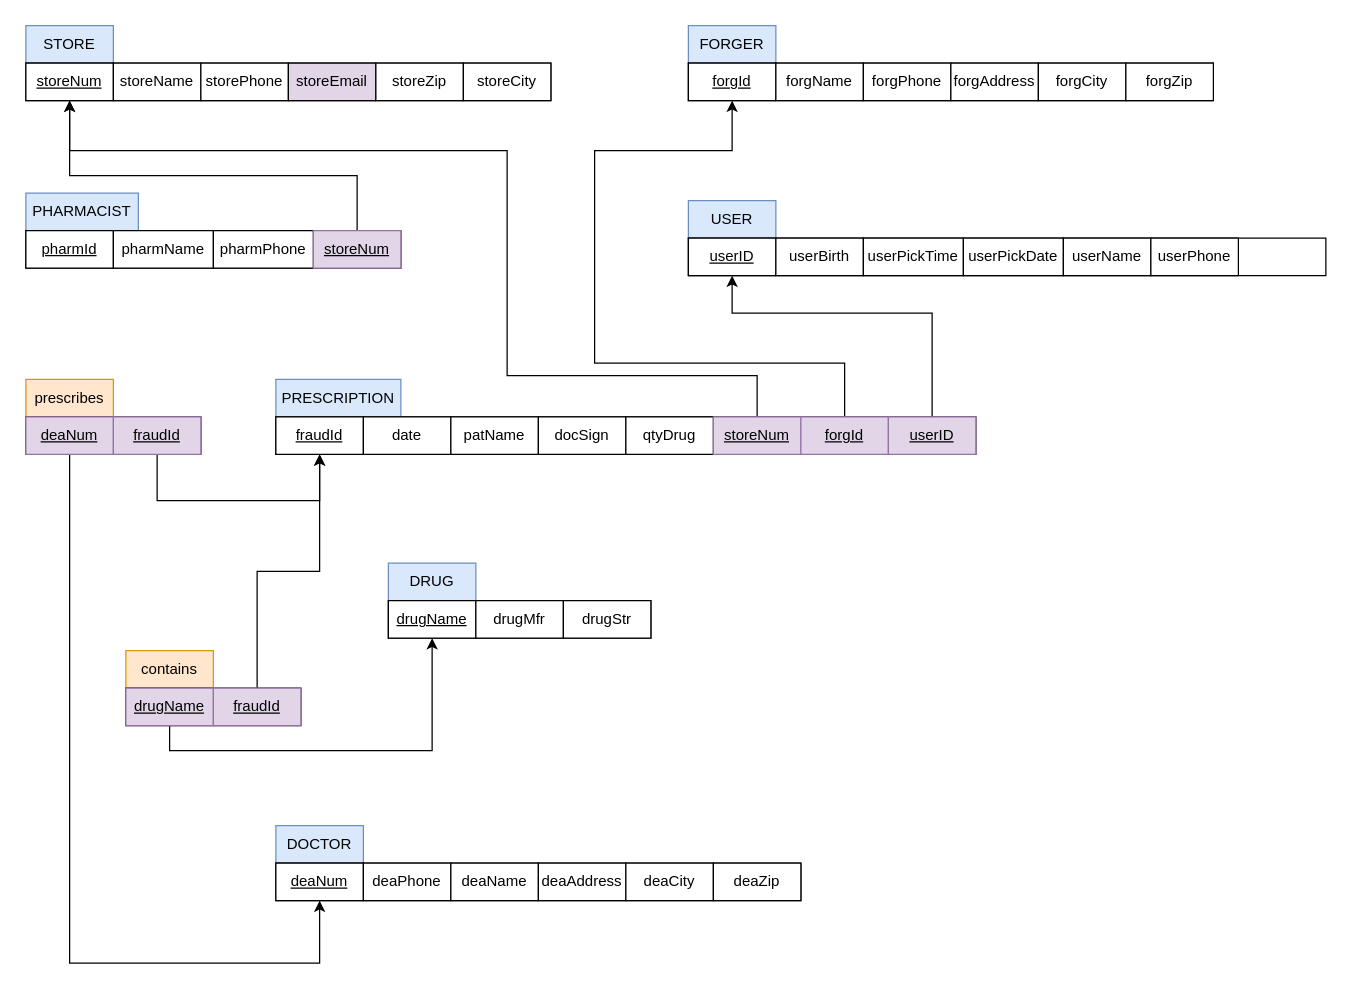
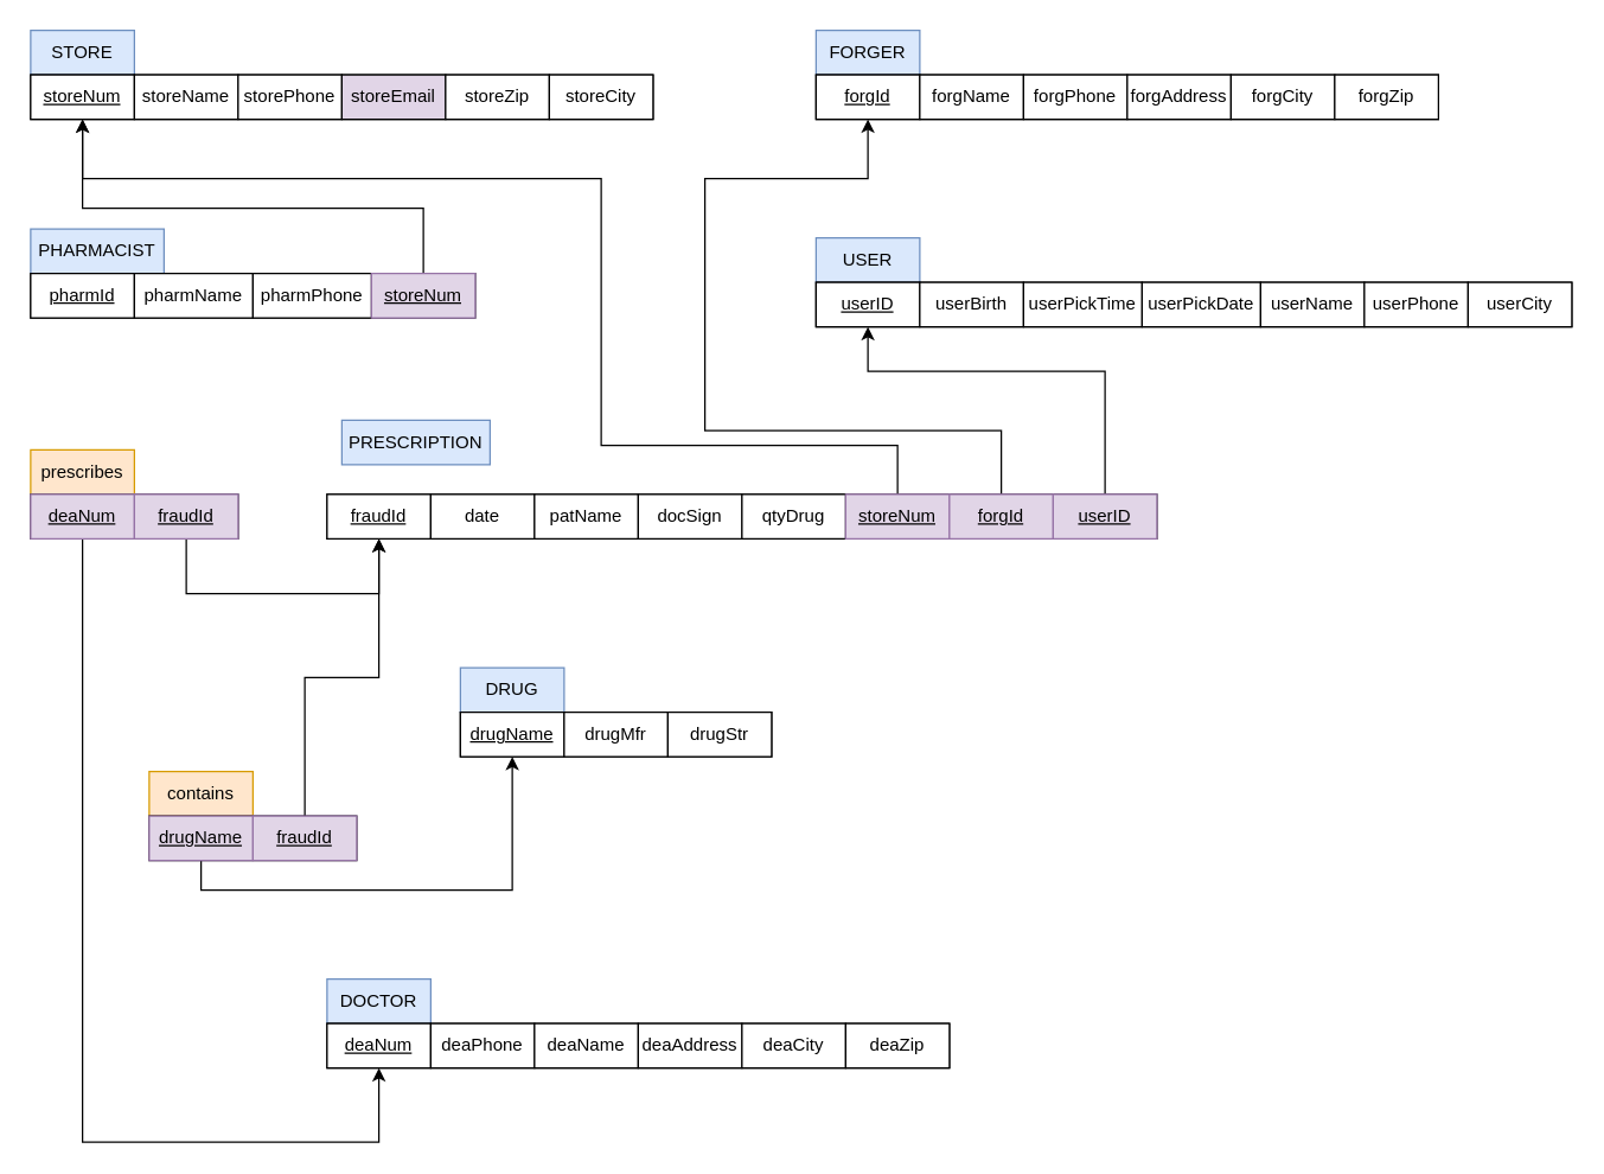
  <mxCell id="0" />
  <mxCell id="1" parent="0" />
  <mxCell id="2" value="STORE" style="rounded=0;whiteSpace=wrap;html=1;fillColor=#dae8fc;strokeColor=#6c8ebf;" vertex="1" parent="1"><mxGeometry x="20" y="20" width="70" height="30" as="geometry" /></mxCell>
  <mxCell id="3" value="" style="rounded=0;whiteSpace=wrap;html=1;" vertex="1" parent="1"><mxGeometry x="20" y="50" width="420" height="30" as="geometry" /></mxCell>
  <mxCell id="4" value="&lt;u&gt;storeNum&lt;/u&gt;" style="rounded=0;whiteSpace=wrap;html=1;" vertex="1" parent="1"><mxGeometry x="20" y="50" width="70" height="30" as="geometry" /></mxCell>
  <mxCell id="5" value="storeName" style="rounded=0;whiteSpace=wrap;html=1;" vertex="1" parent="1"><mxGeometry x="90" y="50" width="70" height="30" as="geometry" /></mxCell>
  <mxCell id="6" value="storePhone" style="rounded=0;whiteSpace=wrap;html=1;" vertex="1" parent="1"><mxGeometry x="160" y="50" width="70" height="30" as="geometry" /></mxCell>
  <mxCell id="7" value="storeEmail" style="rounded=0;whiteSpace=wrap;html=1;fillColor=#e1d5e7;" vertex="1" parent="1"><mxGeometry x="230" y="50" width="70" height="30" as="geometry" /></mxCell>
  <mxCell id="8" value="storeZip" style="rounded=0;whiteSpace=wrap;html=1;" vertex="1" parent="1"><mxGeometry x="300" y="50" width="70" height="30" as="geometry" /></mxCell>
  <mxCell id="9" value="storeCity" style="rounded=0;whiteSpace=wrap;html=1;" vertex="1" parent="1"><mxGeometry x="370" y="50" width="70" height="30" as="geometry" /></mxCell>
  <mxCell id="10" value="PHARMACIST" style="rounded=0;whiteSpace=wrap;html=1;fillColor=#dae8fc;strokeColor=#6c8ebf;" vertex="1" parent="1"><mxGeometry x="20" y="154" width="90" height="30" as="geometry" /></mxCell>
  <mxCell id="11" value="" style="rounded=0;whiteSpace=wrap;html=1;" vertex="1" parent="1"><mxGeometry x="20" y="184" width="300" height="30" as="geometry" /></mxCell>
  <mxCell id="12" value="&lt;u&gt;pharmId&lt;/u&gt;" style="rounded=0;whiteSpace=wrap;html=1;" vertex="1" parent="1"><mxGeometry x="20" y="184" width="70" height="30" as="geometry" /></mxCell>
  <mxCell id="13" value="pharmName" style="rounded=0;whiteSpace=wrap;html=1;" vertex="1" parent="1"><mxGeometry x="90" y="184" width="80" height="30" as="geometry" /></mxCell>
  <mxCell id="14" value="pharmPhone" style="rounded=0;whiteSpace=wrap;html=1;" vertex="1" parent="1"><mxGeometry x="170" y="184" width="80" height="30" as="geometry" /></mxCell>
  <mxCell id="15" style="edgeStyle=orthogonalEdgeStyle;rounded=0;orthogonalLoop=1;jettySize=auto;html=1;exitX=0.5;exitY=0;exitDx=0;exitDy=0;entryX=0.5;entryY=1;entryDx=0;entryDy=0;" edge="1" parent="1" source="16" target="4"><mxGeometry relative="1" as="geometry"><Array as="points"><mxPoint x="285" y="140" /><mxPoint x="55" y="140" /></Array></mxGeometry></mxCell>
  <mxCell id="16" value="&lt;u&gt;storeNum&lt;/u&gt;" style="rounded=0;whiteSpace=wrap;html=1;fillColor=#e1d5e7;strokeColor=#9673a6;" vertex="1" parent="1"><mxGeometry x="250" y="184" width="70" height="30" as="geometry" /></mxCell>
  <mxCell id="17" value="FORGER" style="rounded=0;whiteSpace=wrap;html=1;fillColor=#dae8fc;strokeColor=#6c8ebf;" vertex="1" parent="1"><mxGeometry x="550" y="20" width="70" height="30" as="geometry" /></mxCell>
  <mxCell id="18" value="" style="rounded=0;whiteSpace=wrap;html=1;" vertex="1" parent="1"><mxGeometry x="550" y="50" width="420" height="30" as="geometry" /></mxCell>
  <mxCell id="19" value="&lt;u&gt;forgId&lt;/u&gt;" style="rounded=0;whiteSpace=wrap;html=1;" vertex="1" parent="1"><mxGeometry x="550" y="50" width="70" height="30" as="geometry" /></mxCell>
  <mxCell id="20" value="forgName" style="rounded=0;whiteSpace=wrap;html=1;" vertex="1" parent="1"><mxGeometry x="620" y="50" width="70" height="30" as="geometry" /></mxCell>
  <mxCell id="21" value="forgPhone" style="rounded=0;whiteSpace=wrap;html=1;" vertex="1" parent="1"><mxGeometry x="690" y="50" width="70" height="30" as="geometry" /></mxCell>
  <mxCell id="22" value="forgAddress" style="rounded=0;whiteSpace=wrap;html=1;" vertex="1" parent="1"><mxGeometry x="760" y="50" width="70" height="30" as="geometry" /></mxCell>
  <mxCell id="23" value="forgCity" style="rounded=0;whiteSpace=wrap;html=1;" vertex="1" parent="1"><mxGeometry x="830" y="50" width="70" height="30" as="geometry" /></mxCell>
  <mxCell id="24" value="forgZip" style="rounded=0;whiteSpace=wrap;html=1;" vertex="1" parent="1"><mxGeometry x="900" y="50" width="70" height="30" as="geometry" /></mxCell>
- <mxCell id="25" value="PRESCRIPTION" style="rounded=0;whiteSpace=wrap;html=1;fillColor=#dae8fc;strokeColor=#6c8ebf;" vertex="1" parent="1"><mxGeometry x="220" y="303" width="100" height="30" as="geometry" /></mxCell>
+ <mxCell id="25" value="PRESCRIPTION" style="rounded=0;whiteSpace=wrap;html=1;fillColor=#dae8fc;strokeColor=#6c8ebf;" vertex="1" parent="1"><mxGeometry x="230" y="283" width="100" height="30" as="geometry" /></mxCell>
  <mxCell id="26" value="" style="rounded=0;whiteSpace=wrap;html=1;" vertex="1" parent="1"><mxGeometry x="220" y="333" width="560" height="30" as="geometry" /></mxCell>
  <mxCell id="27" value="&lt;u&gt;fraudId&lt;/u&gt;" style="rounded=0;whiteSpace=wrap;html=1;" vertex="1" parent="1"><mxGeometry x="220" y="333" width="70" height="30" as="geometry" /></mxCell>
  <mxCell id="28" value="date" style="rounded=0;whiteSpace=wrap;html=1;" vertex="1" parent="1"><mxGeometry x="290" y="333" width="70" height="30" as="geometry" /></mxCell>
  <mxCell id="29" value="patName" style="rounded=0;whiteSpace=wrap;html=1;" vertex="1" parent="1"><mxGeometry x="360" y="333" width="70" height="30" as="geometry" /></mxCell>
  <mxCell id="30" value="docSign" style="rounded=0;whiteSpace=wrap;html=1;" vertex="1" parent="1"><mxGeometry x="430" y="333" width="70" height="30" as="geometry" /></mxCell>
  <mxCell id="31" value="qtyDrug" style="rounded=0;whiteSpace=wrap;html=1;" vertex="1" parent="1"><mxGeometry x="500" y="333" width="70" height="30" as="geometry" /></mxCell>
  <mxCell id="32" style="edgeStyle=orthogonalEdgeStyle;rounded=0;orthogonalLoop=1;jettySize=auto;html=1;exitX=0.5;exitY=0;exitDx=0;exitDy=0;entryX=0.5;entryY=1;entryDx=0;entryDy=0;" edge="1" parent="1" source="33" target="4"><mxGeometry relative="1" as="geometry"><Array as="points"><mxPoint x="605" y="300" /><mxPoint x="405" y="300" /><mxPoint x="405" y="120" /><mxPoint x="55" y="120" /></Array></mxGeometry></mxCell>
  <mxCell id="33" value="&lt;u&gt;storeNum&lt;/u&gt;" style="rounded=0;whiteSpace=wrap;html=1;fillColor=#e1d5e7;strokeColor=#9673a6;" vertex="1" parent="1"><mxGeometry x="570" y="333" width="70" height="30" as="geometry" /></mxCell>
  <mxCell id="34" value="DRUG" style="rounded=0;whiteSpace=wrap;html=1;fillColor=#dae8fc;strokeColor=#6c8ebf;" vertex="1" parent="1"><mxGeometry x="310" y="450" width="70" height="30" as="geometry" /></mxCell>
  <mxCell id="35" value="" style="rounded=0;whiteSpace=wrap;html=1;" vertex="1" parent="1"><mxGeometry x="310" y="480" width="210" height="30" as="geometry" /></mxCell>
  <mxCell id="36" value="&lt;u&gt;drugName&lt;/u&gt;" style="rounded=0;whiteSpace=wrap;html=1;" vertex="1" parent="1"><mxGeometry x="310" y="480" width="70" height="30" as="geometry" /></mxCell>
  <mxCell id="37" value="drugMfr" style="rounded=0;whiteSpace=wrap;html=1;" vertex="1" parent="1"><mxGeometry x="380" y="480" width="70" height="30" as="geometry" /></mxCell>
  <mxCell id="38" value="drugStr" style="rounded=0;whiteSpace=wrap;html=1;" vertex="1" parent="1"><mxGeometry x="450" y="480" width="70" height="30" as="geometry" /></mxCell>
  <mxCell id="39" value="DOCTOR" style="rounded=0;whiteSpace=wrap;html=1;fillColor=#dae8fc;strokeColor=#6c8ebf;" vertex="1" parent="1"><mxGeometry x="220" y="660" width="70" height="30" as="geometry" /></mxCell>
  <mxCell id="40" value="" style="rounded=0;whiteSpace=wrap;html=1;" vertex="1" parent="1"><mxGeometry x="220" y="690" width="420" height="30" as="geometry" /></mxCell>
  <mxCell id="41" value="&lt;u&gt;deaNum&lt;/u&gt;" style="rounded=0;whiteSpace=wrap;html=1;" vertex="1" parent="1"><mxGeometry x="220" y="690" width="70" height="30" as="geometry" /></mxCell>
  <mxCell id="42" value="deaPhone" style="rounded=0;whiteSpace=wrap;html=1;" vertex="1" parent="1"><mxGeometry x="290" y="690" width="70" height="30" as="geometry" /></mxCell>
  <mxCell id="43" value="deaName" style="rounded=0;whiteSpace=wrap;html=1;" vertex="1" parent="1"><mxGeometry x="360" y="690" width="70" height="30" as="geometry" /></mxCell>
  <mxCell id="44" value="deaAddress" style="rounded=0;whiteSpace=wrap;html=1;" vertex="1" parent="1"><mxGeometry x="430" y="690" width="70" height="30" as="geometry" /></mxCell>
  <mxCell id="45" value="deaCity" style="rounded=0;whiteSpace=wrap;html=1;" vertex="1" parent="1"><mxGeometry x="500" y="690" width="70" height="30" as="geometry" /></mxCell>
  <mxCell id="46" value="deaZip" style="rounded=0;whiteSpace=wrap;html=1;" vertex="1" parent="1"><mxGeometry x="570" y="690" width="70" height="30" as="geometry" /></mxCell>
  <mxCell id="47" value="USER" style="rounded=0;whiteSpace=wrap;html=1;fillColor=#dae8fc;strokeColor=#6c8ebf;" vertex="1" parent="1"><mxGeometry x="550" y="160" width="70" height="30" as="geometry" /></mxCell>
  <mxCell id="48" value="" style="rounded=0;whiteSpace=wrap;html=1;" vertex="1" parent="1"><mxGeometry x="550" y="190" width="510" height="30" as="geometry" /></mxCell>
  <mxCell id="49" value="&lt;u&gt;userID&lt;/u&gt;" style="rounded=0;whiteSpace=wrap;html=1;" vertex="1" parent="1"><mxGeometry x="550" y="190" width="70" height="30" as="geometry" /></mxCell>
  <mxCell id="50" value="userBirth" style="rounded=0;whiteSpace=wrap;html=1;" vertex="1" parent="1"><mxGeometry x="620" y="190" width="70" height="30" as="geometry" /></mxCell>
  <mxCell id="51" value="userPickTime" style="rounded=0;whiteSpace=wrap;html=1;" vertex="1" parent="1"><mxGeometry x="690" y="190" width="80" height="30" as="geometry" /></mxCell>
  <mxCell id="52" value="userPickDate" style="rounded=0;whiteSpace=wrap;html=1;" vertex="1" parent="1"><mxGeometry x="770" y="190" width="80" height="30" as="geometry" /></mxCell>
  <mxCell id="53" value="userName" style="rounded=0;whiteSpace=wrap;html=1;" vertex="1" parent="1"><mxGeometry x="850" y="190" width="70" height="30" as="geometry" /></mxCell>
  <mxCell id="54" value="userPhone" style="rounded=0;whiteSpace=wrap;html=1;" vertex="1" parent="1"><mxGeometry x="920" y="190" width="70" height="30" as="geometry" /></mxCell>
+ <mxCell id="55" value="userCity" style="rounded=0;whiteSpace=wrap;html=1;" vertex="1" parent="1"><mxGeometry x="990" y="190" width="70" height="30" as="geometry" /></mxCell>
  <mxCell id="56" value="prescribes" style="rounded=0;whiteSpace=wrap;html=1;fillColor=#ffe6cc;strokeColor=#d79b00;" vertex="1" parent="1"><mxGeometry x="20" y="303" width="70" height="30" as="geometry" /></mxCell>
  <mxCell id="57" value="" style="rounded=0;whiteSpace=wrap;html=1;" vertex="1" parent="1"><mxGeometry x="20" y="333" width="140" height="30" as="geometry" /></mxCell>
  <mxCell id="58" style="edgeStyle=orthogonalEdgeStyle;rounded=0;orthogonalLoop=1;jettySize=auto;html=1;exitX=0.5;exitY=1;exitDx=0;exitDy=0;entryX=0.5;entryY=1;entryDx=0;entryDy=0;" edge="1" parent="1" source="59" target="41"><mxGeometry relative="1" as="geometry"><Array as="points"><mxPoint x="55" y="770" /><mxPoint x="255" y="770" /></Array></mxGeometry></mxCell>
  <mxCell id="59" value="&lt;u&gt;deaNum&lt;/u&gt;" style="rounded=0;whiteSpace=wrap;html=1;fillColor=#e1d5e7;strokeColor=#9673a6;" vertex="1" parent="1"><mxGeometry x="20" y="333" width="70" height="30" as="geometry" /></mxCell>
  <mxCell id="60" style="edgeStyle=orthogonalEdgeStyle;rounded=0;orthogonalLoop=1;jettySize=auto;html=1;exitX=0.5;exitY=1;exitDx=0;exitDy=0;entryX=0.5;entryY=1;entryDx=0;entryDy=0;" edge="1" parent="1" source="61" target="27"><mxGeometry relative="1" as="geometry"><Array as="points"><mxPoint x="125" y="400" /><mxPoint x="255" y="400" /></Array></mxGeometry></mxCell>
  <mxCell id="61" value="&lt;u&gt;fraudId&lt;/u&gt;" style="rounded=0;whiteSpace=wrap;html=1;fillColor=#e1d5e7;strokeColor=#9673a6;" vertex="1" parent="1"><mxGeometry x="90" y="333" width="70" height="30" as="geometry" /></mxCell>
  <mxCell id="62" style="edgeStyle=orthogonalEdgeStyle;rounded=0;orthogonalLoop=1;jettySize=auto;html=1;exitX=0.5;exitY=0;exitDx=0;exitDy=0;entryX=0.5;entryY=1;entryDx=0;entryDy=0;" edge="1" parent="1" source="63" target="19"><mxGeometry relative="1" as="geometry"><Array as="points"><mxPoint x="675" y="290" /><mxPoint x="475" y="290" /><mxPoint x="475" y="120" /><mxPoint x="585" y="120" /></Array></mxGeometry></mxCell>
  <mxCell id="63" value="&lt;u&gt;forgId&lt;/u&gt;" style="rounded=0;whiteSpace=wrap;html=1;fillColor=#e1d5e7;strokeColor=#9673a6;" vertex="1" parent="1"><mxGeometry x="640" y="333" width="70" height="30" as="geometry" /></mxCell>
  <mxCell id="64" style="edgeStyle=orthogonalEdgeStyle;rounded=0;orthogonalLoop=1;jettySize=auto;html=1;exitX=0.5;exitY=0;exitDx=0;exitDy=0;entryX=0.5;entryY=1;entryDx=0;entryDy=0;" edge="1" parent="1" source="65" target="49"><mxGeometry relative="1" as="geometry"><Array as="points"><mxPoint x="745" y="250" /><mxPoint x="585" y="250" /></Array></mxGeometry></mxCell>
  <mxCell id="65" value="&lt;u&gt;userID&lt;/u&gt;" style="rounded=0;whiteSpace=wrap;html=1;fillColor=#e1d5e7;strokeColor=#9673a6;" vertex="1" parent="1"><mxGeometry x="710" y="333" width="70" height="30" as="geometry" /></mxCell>
  <mxCell id="66" value="contains" style="rounded=0;whiteSpace=wrap;html=1;fillColor=#ffe6cc;strokeColor=#d79b00;" vertex="1" parent="1"><mxGeometry x="100" y="520" width="70" height="30" as="geometry" /></mxCell>
  <mxCell id="67" value="" style="rounded=0;whiteSpace=wrap;html=1;" vertex="1" parent="1"><mxGeometry x="100" y="550" width="140" height="30" as="geometry" /></mxCell>
  <mxCell id="68" style="edgeStyle=orthogonalEdgeStyle;rounded=0;orthogonalLoop=1;jettySize=auto;html=1;exitX=0.5;exitY=1;exitDx=0;exitDy=0;entryX=0.5;entryY=1;entryDx=0;entryDy=0;" edge="1" parent="1" source="69" target="36"><mxGeometry relative="1" as="geometry" /></mxCell>
  <mxCell id="69" value="&lt;u&gt;drugName&lt;/u&gt;" style="rounded=0;whiteSpace=wrap;html=1;fillColor=#e1d5e7;strokeColor=#9673a6;" vertex="1" parent="1"><mxGeometry x="100" y="550" width="70" height="30" as="geometry" /></mxCell>
  <mxCell id="70" style="edgeStyle=orthogonalEdgeStyle;rounded=0;orthogonalLoop=1;jettySize=auto;html=1;exitX=0.5;exitY=0;exitDx=0;exitDy=0;entryX=0.5;entryY=1;entryDx=0;entryDy=0;" edge="1" parent="1" source="71" target="27"><mxGeometry relative="1" as="geometry" /></mxCell>
  <mxCell id="71" value="&lt;u&gt;fraudId&lt;/u&gt;" style="rounded=0;whiteSpace=wrap;html=1;fillColor=#e1d5e7;strokeColor=#9673a6;" vertex="1" parent="1"><mxGeometry x="170" y="550" width="70" height="30" as="geometry" /></mxCell>
